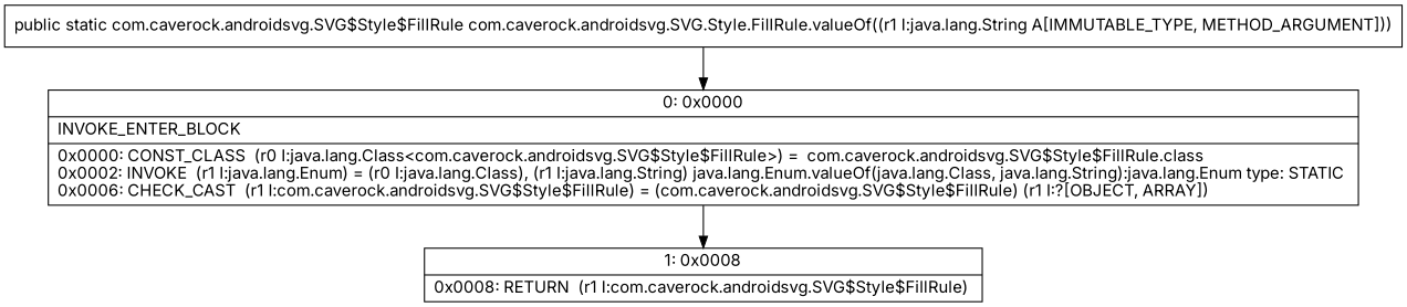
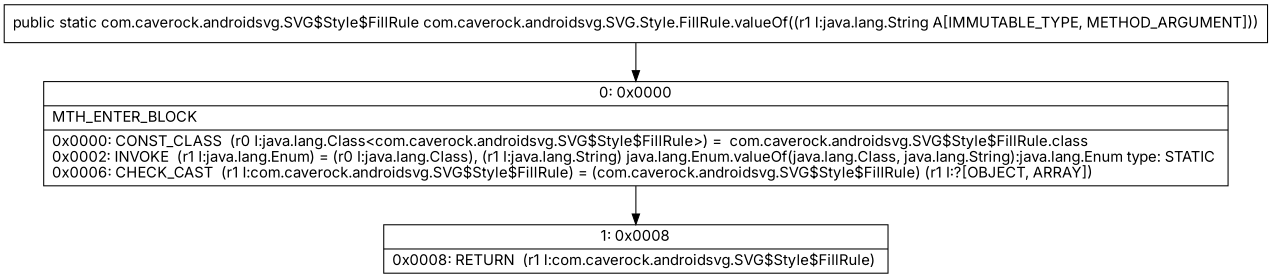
  digraph {
    fontname=Inter
    node [shape=record fontname=Inter]
    edge [fontname=Inter]
-   n1 [label="{0\:\ 0x0000|INVOKE_ENTER_BLOCK\l|0x0000: CONST_CLASS  (r0 I:java.lang.Class\<com.caverock.androidsvg.SVG$Style$FillRule\>) =  com.caverock.androidsvg.SVG$Style$FillRule.class \l0x0002: INVOKE  (r1 I:java.lang.Enum) = (r0 I:java.lang.Class), (r1 I:java.lang.String) java.lang.Enum.valueOf(java.lang.Class, java.lang.String):java.lang.Enum type: STATIC \l0x0006: CHECK_CAST  (r1 I:com.caverock.androidsvg.SVG$Style$FillRule) = (com.caverock.androidsvg.SVG$Style$FillRule) (r1 I:?[OBJECT, ARRAY]) \l}"]
+   n1 [label="{0\:\ 0x0000|MTH_ENTER_BLOCK\l|0x0000: CONST_CLASS  (r0 I:java.lang.Class\<com.caverock.androidsvg.SVG$Style$FillRule\>) =  com.caverock.androidsvg.SVG$Style$FillRule.class \l0x0002: INVOKE  (r1 I:java.lang.Enum) = (r0 I:java.lang.Class), (r1 I:java.lang.String) java.lang.Enum.valueOf(java.lang.Class, java.lang.String):java.lang.Enum type: STATIC \l0x0006: CHECK_CAST  (r1 I:com.caverock.androidsvg.SVG$Style$FillRule) = (com.caverock.androidsvg.SVG$Style$FillRule) (r1 I:?[OBJECT, ARRAY]) \l}"]
    n2 [label="{1\:\ 0x0008|0x0008: RETURN  (r1 I:com.caverock.androidsvg.SVG$Style$FillRule) \l}"]
    n3 [label="{public static com.caverock.androidsvg.SVG$Style$FillRule com.caverock.androidsvg.SVG.Style.FillRule.valueOf((r1 I:java.lang.String A[IMMUTABLE_TYPE, METHOD_ARGUMENT])) }"]
    n1 -> n2
    n3 -> n1
  }
